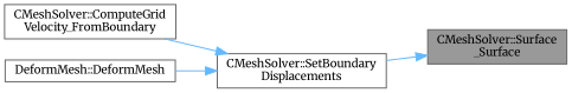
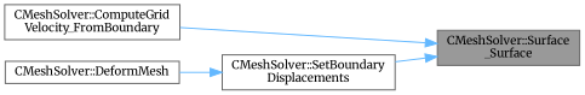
  digraph {
    fontname=Merriweather
    rankdir=RL
    node [color=grey40 fillcolor=white fontname=Merriweather fontsize=10 shape=box style=filled]
    edge [color=steelblue1 dir=back fontname=Merriweather fontsize=10 labelfontname=Helvetica labelfontsize=10 style=solid]
    n1 [color=gray40 fillcolor=grey60 fontcolor=black height=0.2 label="CMeshSolver::Surface\l_Surface" width=0.4]
    n2 [height=0.2 label="CMeshSolver::SetBoundary\lDisplacements" width=0.4]
    n3 [height=0.2 label="CMeshSolver::ComputeGrid\lVelocity_FromBoundary" width=0.4]
-   n4 [height=0.2 label="DeformMesh::DeformMesh" width=0.4]
+   n4 [height=0.2 label="CMeshSolver::DeformMesh" width=0.4]
    n1 -> n2
-   n2 -> n3
+   n1 -> n3
    n2 -> n4
  }
